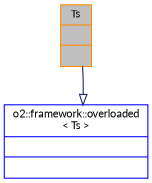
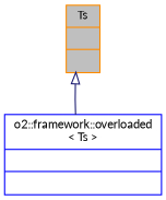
  digraph {
    fontname=Lato
    node [fontname=Lato fontsize=10 shape=record]
    n1 [color=darkorange fillcolor=grey75 fontcolor=black height=0.2 label="{Ts\n||}" style=filled width=0.4]
    n2 [color=blue height=0.2 label="{o2::framework::overloaded\l\< Ts \>\n||}" width=0.4]
-   n2 -> n1 [arrowtail=onormal color=midnightblue dir=back fontname=Lato fontsize=10 labelfontname=Helvetica labelfontsize=10 style=solid]
+   n1 -> n2 [arrowtail=onormal color=midnightblue dir=back fontname=Lato fontsize=10 labelfontname=Helvetica labelfontsize=10 style=solid]
  }
